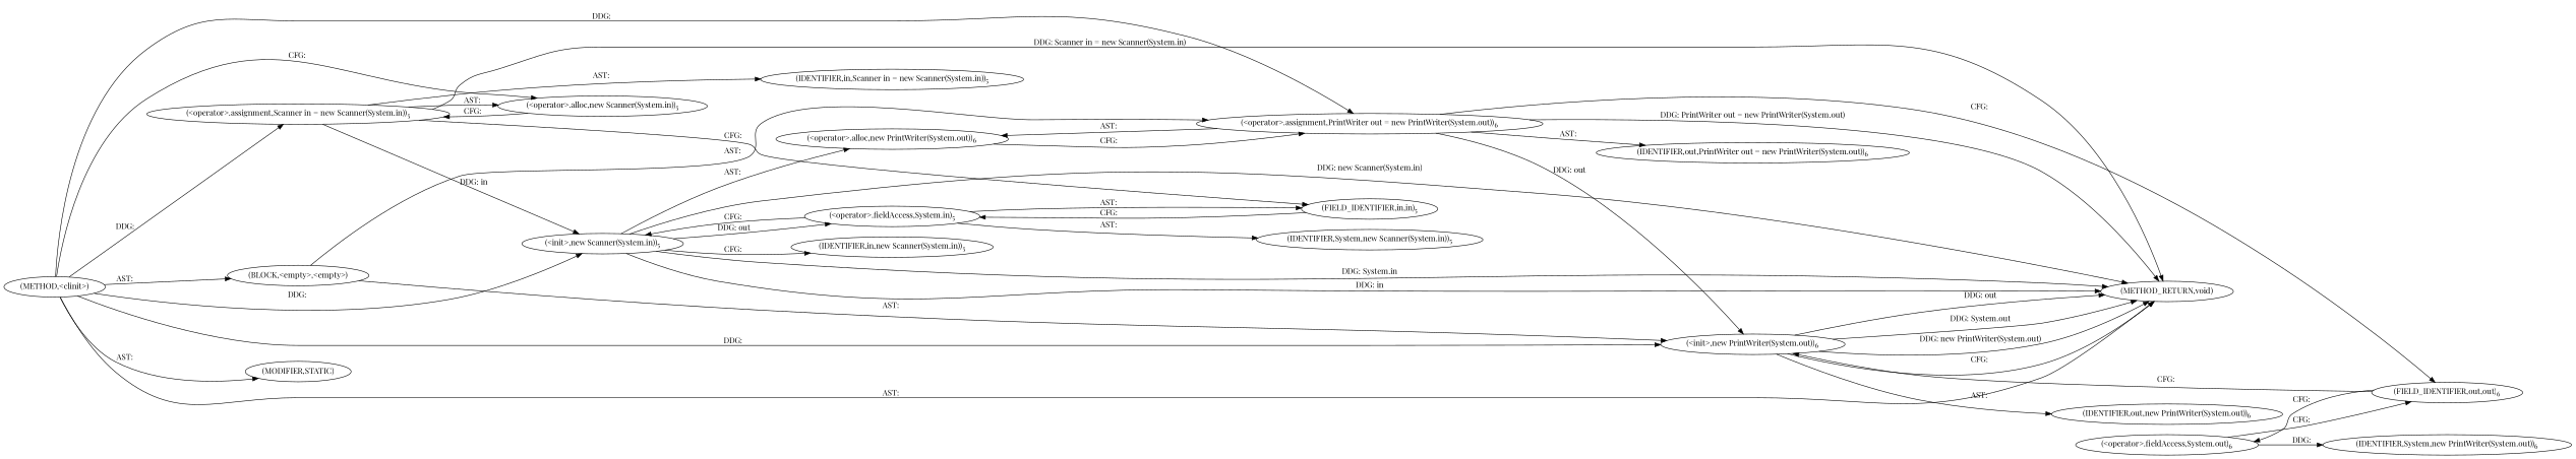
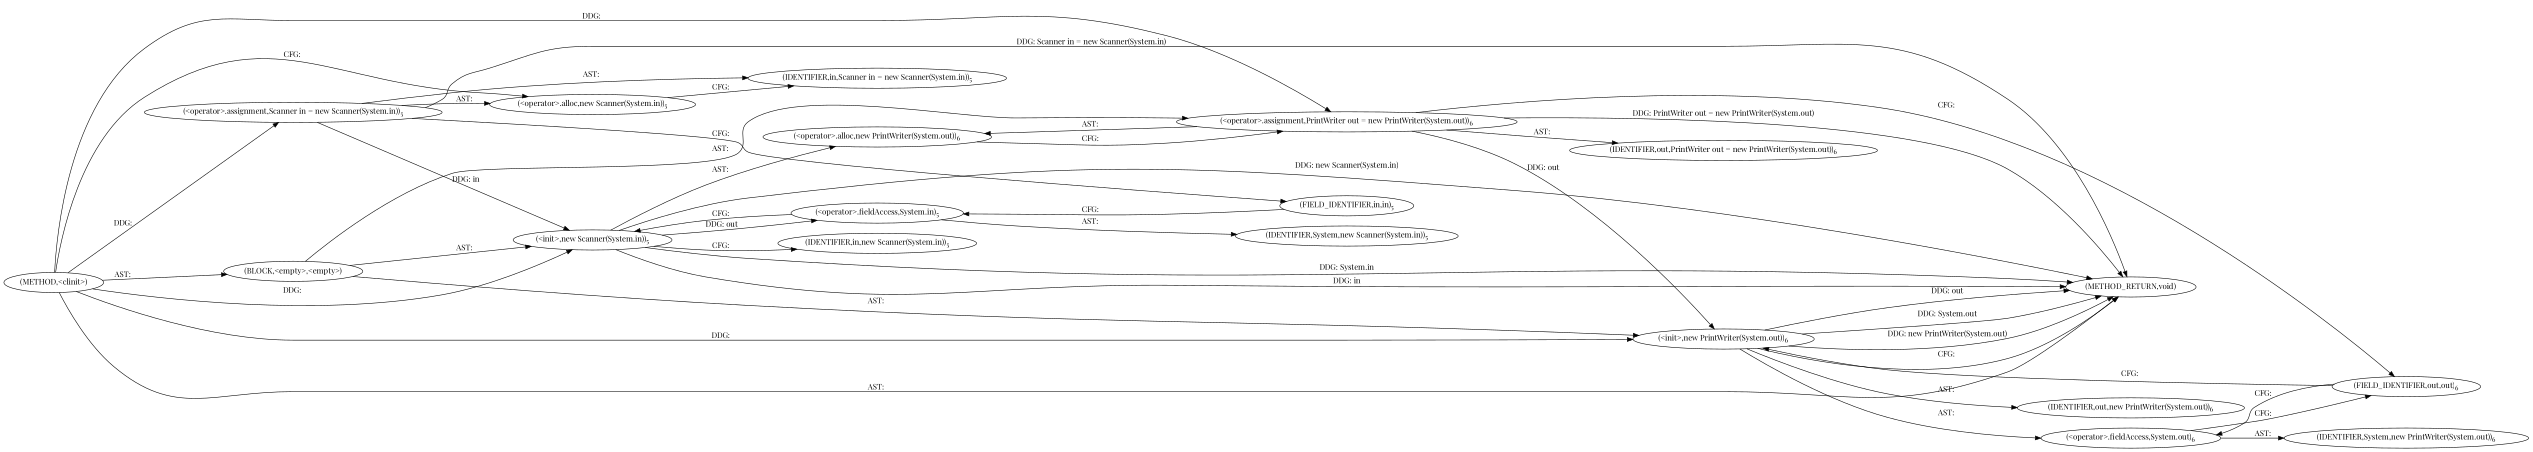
  digraph {
    fontname="Playfair Display"
    rankdir=LR
    node [fontname="Playfair Display"]
    edge [fontname="Playfair Display"]
    n1 [label=<(METHOD,&lt;clinit&gt;)>]
    n2 [label=<(BLOCK,&lt;empty&gt;,&lt;empty&gt;)>]
    n3 [label=<(&lt;operator&gt;.assignment,Scanner in = new Scanner(System.in))<SUB>5</SUB>>]
    n4 [label=<(&lt;operator&gt;.alloc,new Scanner(System.in))<SUB>5</SUB>>]
    n5 [label=<(&lt;init&gt;,new Scanner(System.in))<SUB>5</SUB>>]
    n6 [label=<(&lt;operator&gt;.assignment,PrintWriter out = new PrintWriter(System.out))<SUB>6</SUB>>]
    n7 [label=<(&lt;init&gt;,new PrintWriter(System.out))<SUB>6</SUB>>]
-   n8 [label=<(MODIFIER,STATIC)>]
    n9 [label=<(METHOD_RETURN,void)>]
    n10 [label=<(IDENTIFIER,in,Scanner in = new Scanner(System.in))<SUB>5</SUB>>]
    n11 [label=<(FIELD_IDENTIFIER,in,in)<SUB>5</SUB>>]
    n12 [label=<(IDENTIFIER,in,new Scanner(System.in))<SUB>5</SUB>>]
    n13 [label=<(&lt;operator&gt;.fieldAccess,System.in)<SUB>5</SUB>>]
    n14 [label=<(&lt;operator&gt;.alloc,new PrintWriter(System.out))<SUB>6</SUB>>]
    n15 [label=<(IDENTIFIER,out,PrintWriter out = new PrintWriter(System.out))<SUB>6</SUB>>]
    n16 [label=<(FIELD_IDENTIFIER,out,out)<SUB>6</SUB>>]
    n17 [label=<(IDENTIFIER,out,new PrintWriter(System.out))<SUB>6</SUB>>]
    n18 [label=<(&lt;operator&gt;.fieldAccess,System.out)<SUB>6</SUB>>]
    n19 [label=<(IDENTIFIER,System,new Scanner(System.in))<SUB>5</SUB>>]
    n20 [label=<(IDENTIFIER,System,new PrintWriter(System.out))<SUB>6</SUB>>]
    n1 -> n2 [label="AST: "]
    n1 -> n3 [label="DDG: "]
    n1 -> n4 [label="CFG: "]
    n1 -> n5 [label="DDG: "]
    n1 -> n6 [label="DDG: "]
    n1 -> n7 [label="DDG: "]
-   n1 -> n8 [label="AST: "]
    n1 -> n9 [label="AST: "]
+   n2 -> n5 [label="AST: "]
    n2 -> n6 [label="AST: "]
    n2 -> n7 [label="AST: "]
    n3 -> n4 [label="AST: "]
    n3 -> n5 [label="DDG: in"]
    n3 -> n9 [label="DDG: Scanner in = new Scanner(System.in)"]
    n3 -> n10 [label="AST: "]
    n3 -> n11 [label="CFG: "]
-   n4 -> n3 [label="CFG: "]
+   n4 -> n10 [label="CFG: "]
    n5 -> n9 [label="DDG: in"]
    n5 -> n9 [label="DDG: System.in"]
    n5 -> n9 [label="DDG: new Scanner(System.in)"]
    n5 -> n12 [label="CFG: "]
    n5 -> n13 [label="DDG: out"]
    n5 -> n14 [label="AST: "]
    n6 -> n7 [label="DDG: out"]
    n6 -> n9 [label="DDG: PrintWriter out = new PrintWriter(System.out)"]
    n6 -> n14 [label="AST: "]
    n6 -> n15 [label="AST: "]
    n6 -> n16 [label="CFG: "]
    n7 -> n9 [label="CFG: "]
    n7 -> n9 [label="DDG: out"]
    n7 -> n9 [label="DDG: System.out"]
    n7 -> n9 [label="DDG: new PrintWriter(System.out)"]
    n7 -> n17 [label="AST: "]
+   n7 -> n18 [label="AST: "]
    n11 -> n13 [label="CFG: "]
    n13 -> n5 [label="CFG: "]
-   n13 -> n11 [label="AST: "]
    n13 -> n19 [label="AST: "]
    n14 -> n6 [label="CFG: "]
    n16 -> n7 [label="CFG: "]
    n16 -> n18 [label="CFG: "]
    n18 -> n16 [label="CFG: "]
-   n18 -> n20 [label="DDG: "]
+   n18 -> n20 [label="AST: "]
  }
